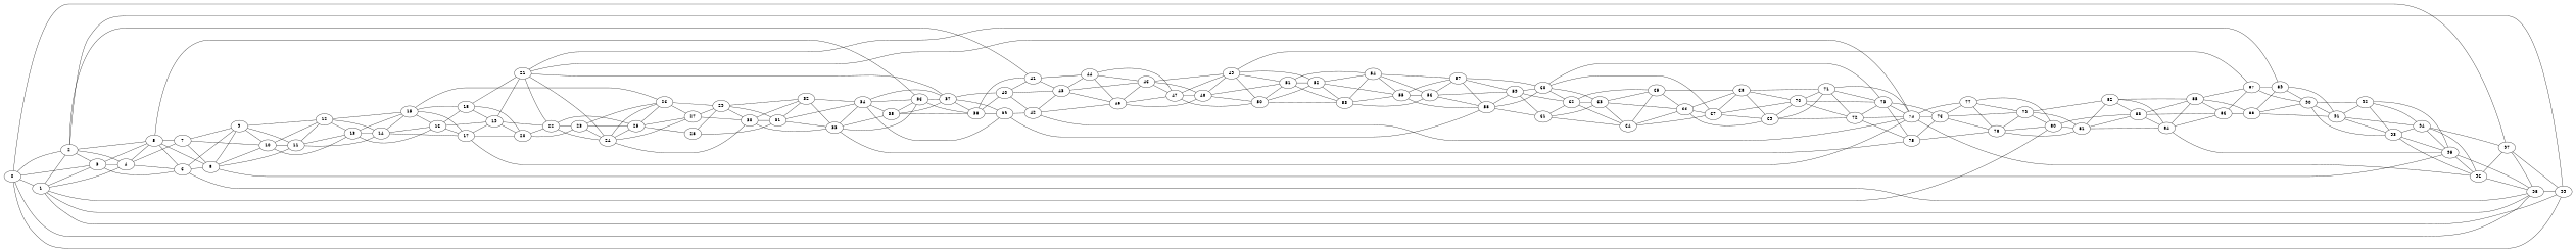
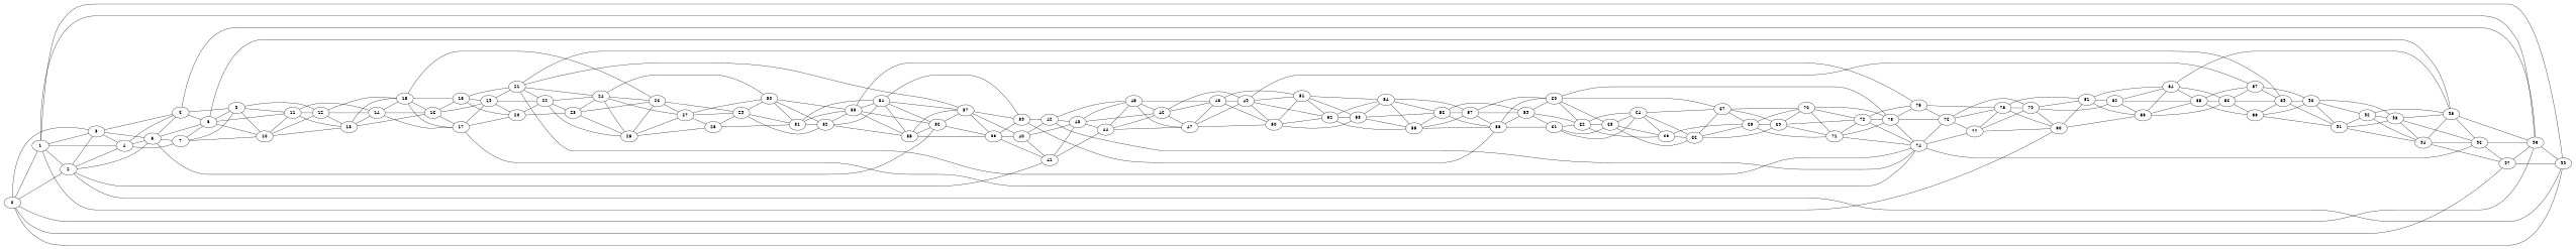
  strict graph {
    fontname="DejaVu Sans"
    rankdir=LR
    node [fontname="DejaVu Sans"]
    edge [fontname="DejaVu Sans" is_available=True prob=1.0]
    0
    1
    2
    3
    97
    98
    99
    4
    80
    5
    41
    6
    7
    81
    83
    8
    36
    43
    44
    9
    10
    11
    95
    37
    38
    12
    13
    14
    96
    15
    16
    17
    18
    26
    19
    20
    74
    21
    27
    29
    22
    23
    76
    77
    24
    89
    25
    30
    39
    40
    90
    91
    28
    31
    32
    33
    34
    35
    75
    78
    42
    58
    45
    59
    60
    61
    46
    47
    48
    49
    50
    51
    52
    87
    53
    54
    55
    56
    57
    62
    63
    73
    67
    64
    65
    66
    68
    69
    70
    71
    72
    79
    82
    84
    85
    86
    88
    92
    93
    94
    0 -- 1 [prob=0.701283036977]
    0 -- 2 [prob=0.498736741418]
    0 -- 3 [prob=0.714444947267]
    0 -- 97 [prob=0.0216595079832]
    0 -- 98
    0 -- 99 [prob=0.568214863755]
    1 -- 2
    1 -- 3
    1 -- 98
    1 -- 99 [prob=0.755667607741]
    1 -- 4 [prob=0.282672394701]
    1 -- 80 [prob=0.448072581242]
    2 -- 3 [prob=0.209311951418]
    2 -- 99 [prob=0.00427072476638]
    2 -- 4 [prob=0.347932014904]
    2 -- 5 [prob=0.695872080835]
    2 -- 41 [prob=0.929001884933]
    3 -- 4 [prob=0.173336343498]
    3 -- 5 [prob=0.817983779617]
    3 -- 6
    97 -- 98 [prob=0.048156766571]
    97 -- 99 [prob=0.399520700737]
    98 -- 99 [prob=0.159783918661]
    4 -- 5 [prob=0.978588818219]
    4 -- 6
    4 -- 7 [prob=0.94243308681]
    80 -- 81
    80 -- 83 [prob=0.119748070335]
    5 -- 6 [prob=0.656749538178]
    5 -- 7 [prob=0.0212009033442]
    5 -- 8 [prob=0.433242690874]
    5 -- 36 [prob=0.944583979575]
    41 -- 43 [prob=0.912560421688]
    41 -- 44
    6 -- 98 [prob=0.406031243118]
    6 -- 8 [prob=0.828178444551]
    6 -- 9 [prob=0.610903828707]
    7 -- 8 [prob=0.0907377339691]
    7 -- 9 [prob=0.826593581845]
    7 -- 10 [prob=0.554932207454]
    81 -- 83 [prob=0.246117751303]
    81 -- 82 [prob=0.968557097026]
    81 -- 84 [prob=0.399193000358]
    83 -- 84
    83 -- 85
    83 -- 86 [prob=0.18241429185]
    8 -- 9 [prob=0.158329584408]
    8 -- 10 [prob=0.884328008306]
    8 -- 11 [prob=0.957629803188]
    8 -- 95 [prob=0.696478175306]
    36 -- 37 [prob=0.630224313131]
    36 -- 38
    43 -- 44 [prob=0.958104109022]
    43 -- 45
    43 -- 46 [prob=0.636848017962]
    44 -- 45 [prob=0.215643954056]
    44 -- 46 [prob=0.448198902758]
    44 -- 47 [prob=0.160069507773]
    9 -- 10 [prob=0.739786281705]
    9 -- 11
    9 -- 12 [prob=0.315401760609]
    10 -- 11 [prob=0.731556569354]
    10 -- 12 [prob=0.905775164469]
    10 -- 13 [prob=0.715771469063]
    11 -- 12 [prob=0.780915272941]
    11 -- 13 [prob=0.882424464036]
    11 -- 14 [prob=0.618177662736]
    95 -- 98 [prob=0.78439354121]
    95 -- 96 [prob=0.359027750506]
    37 -- 38 [prob=0.306021645122]
    37 -- 39 [prob=0.78023848803]
    37 -- 40 [prob=0.889408639659]
    38 -- 41 [prob=0.717017502623]
    38 -- 39 [prob=0.215693019709]
    38 -- 40 [prob=0.428350843983]
    12 -- 13 [prob=0.227745366213]
    12 -- 14 [prob=0.608448194577]
    12 -- 15 [prob=0.411514888641]
    13 -- 14
    13 -- 15 [prob=0.571523273836]
    13 -- 16
    14 -- 15 [prob=0.733229176105]
    14 -- 16
    14 -- 17
    96 -- 97 [prob=0.824519281767]
    96 -- 98 [prob=0.459256907362]
    15 -- 16 [prob=0.341752917524]
    15 -- 17
    15 -- 18
    15 -- 26 [prob=0.971136137632]
    16 -- 17 [prob=0.879688545121]
    16 -- 18
    16 -- 19 [prob=0.421794760397]
    17 -- 19 [prob=0.29089093913]
    17 -- 20 [prob=0.202197376969]
    17 -- 74 [prob=0.318058549865]
    18 -- 19 [prob=0.131040813309]
    18 -- 20 [prob=0.538054622285]
    18 -- 21
    26 -- 27 [prob=0.0952115212247]
    26 -- 29 [prob=0.556985932107]
    19 -- 20 [prob=0.465804911584]
    19 -- 21
    19 -- 22 [prob=0.810409091064]
    20 -- 22 [prob=0.781994199854]
    20 -- 23
    74 -- 96 [prob=0.220504119088]
    74 -- 76
    74 -- 77
    21 -- 37
    21 -- 74
    21 -- 22 [prob=0.984778322734]
    21 -- 24
    21 -- 89
    27 -- 29 [prob=0.729131281478]
    27 -- 30 [prob=0.555909854483]
+   27 -- 28 [prob=0.770208626963]
    29 -- 30 [prob=0.309124172758]
    29 -- 31 [prob=0.914553326865]
    29 -- 32 [prob=0.762931422534]
    22 -- 23 [prob=0.932724456092]
    22 -- 24
    22 -- 25 [prob=0.919124323054]
    23 -- 26 [prob=0.808790269818]
    23 -- 24 [prob=0.210189569508]
    23 -- 25 [prob=0.133358853385]
    76 -- 77
    76 -- 78
    76 -- 79 [prob=0.839764187642]
    77 -- 80
    77 -- 78 [prob=0.624096928179]
    77 -- 79 [prob=0.581218679427]
    24 -- 26
    24 -- 27 [prob=0.566253774606]
    24 -- 25 [prob=0.915421163403]
    24 -- 30 [prob=0.882006315134]
    89 -- 90 [prob=0.541096848175]
    89 -- 91 [prob=0.327437462917]
    25 -- 26 [prob=0.0643838832397]
    25 -- 27 [prob=0.859225768004]
    25 -- 28 [prob=0.884539809646]
    30 -- 31 [prob=0.411459448599]
    30 -- 32 [prob=0.406498081408]
    30 -- 33 [prob=0.170233353934]
    39 -- 42 [prob=0.833787070363]
    39 -- 58 [prob=0.718496756865]
    40 -- 41 [prob=0.533585314492]
    40 -- 43 [prob=0.283176464626]
    40 -- 42 [prob=0.0510435787762]
    90 -- 91 [prob=0.0160818032387]
    90 -- 92 [prob=0.192069778654]
    90 -- 93 [prob=0.660553315935]
    91 -- 92 [prob=0.992245325358]
    91 -- 93 [prob=0.650143367193]
    91 -- 94 [prob=0.773534487262]
    28 -- 29 [prob=0.303191461716]
    28 -- 31 [prob=0.811379977163]
    31 -- 32 [prob=0.00201267371287]
    31 -- 33
    31 -- 34
    32 -- 33 [prob=0.937350954472]
    32 -- 34 [prob=0.35389212204]
+   32 -- 35 [prob=0.4951968324]
    33 -- 36 [prob=0.166506400866]
    33 -- 34 [prob=0.546990772965]
    33 -- 35
    33 -- 75 [prob=0.713951513345]
    34 -- 36
    34 -- 37
    34 -- 39 [prob=0.342286429014]
    34 -- 35 [prob=0.235423881972]
    35 -- 36 [prob=0.0795792442152]
    35 -- 37 [prob=0.490764867895]
    35 -- 38 [prob=0.527002571029]
    75 -- 76 [prob=0.353174019283]
    75 -- 78 [prob=0.00160906201867]
    78 -- 80 [prob=0.077301604126]
    78 -- 81 [prob=0.96681813385]
    78 -- 79 [prob=0.562864400736]
    42 -- 43 [prob=0.95077538212]
    42 -- 74
    42 -- 45
    58 -- 59 [prob=0.662869757314]
    58 -- 60
    58 -- 61
    45 -- 46
    45 -- 47
    45 -- 48
    59 -- 60 [prob=0.612487588703]
    59 -- 61 [prob=0.312376582494]
    59 -- 62 [prob=0.279065647496]
    60 -- 62 [prob=0.158607121967]
    60 -- 63 [prob=0.747432685299]
    60 -- 73 [prob=0.743638267128]
    60 -- 67
    61 -- 62 [prob=0.347209231862]
    61 -- 63 [prob=0.731015160971]
    61 -- 64 [prob=0.423385976568]
    46 -- 47
    46 -- 48 [prob=0.652703986742]
    46 -- 49 [prob=0.256013042847]
    47 -- 48 [prob=0.306367946351]
    47 -- 49 [prob=0.570136972705]
    47 -- 50
    48 -- 49
    48 -- 50
    48 -- 51
    49 -- 50 [prob=0.391367307202]
    49 -- 51 [prob=0.194132754222]
    49 -- 52 [prob=0.0933900865164]
    49 -- 87 [prob=0.871929382705]
    50 -- 51
    50 -- 52 [prob=0.767809765952]
    50 -- 53 [prob=0.616062188081]
    51 -- 52 [prob=0.441922408746]
    51 -- 53 [prob=0.956085522162]
    51 -- 54 [prob=0.619954203008]
    52 -- 53 [prob=0.963931970446]
    52 -- 54 [prob=0.526052808865]
    52 -- 55 [prob=0.200440533615]
    87 -- 89 [prob=0.230569083266]
    87 -- 90 [prob=0.661469145872]
    53 -- 54 [prob=0.298038753493]
    53 -- 55 [prob=0.0292817915177]
    53 -- 56 [prob=0.242357294189]
    54 -- 55 [prob=0.748737153088]
    54 -- 56 [prob=0.41024345363]
    54 -- 57 [prob=0.461166850295]
    55 -- 58 [prob=0.63131597893]
    55 -- 56 [prob=0.481119792784]
    55 -- 57 [prob=0.427209697901]
    56 -- 58
    56 -- 59 [prob=0.881894275866]
    56 -- 57 [prob=0.160852940769]
    57 -- 58 [prob=0.978616191154]
    57 -- 59 [prob=0.944545674244]
    57 -- 60 [prob=0.0332653991013]
    62 -- 63 [prob=0.229313490585]
    62 -- 64 [prob=0.0481749192779]
    62 -- 65 [prob=0.847176485217]
    63 -- 64 [prob=0.706735904848]
    63 -- 65
    63 -- 66
    73 -- 74
    73 -- 76
    73 -- 75
    67 -- 68
    67 -- 69
    67 -- 70 [prob=0.505829072336]
    64 -- 67 [prob=0.0693437815785]
    64 -- 65 [prob=0.796738956611]
    64 -- 66 [prob=0.0497055905588]
    65 -- 66 [prob=0.744502117123]
    65 -- 68 [prob=0.0619651132501]
    66 -- 67
    66 -- 68 [prob=0.749411624623]
    66 -- 69
    68 -- 69
    68 -- 70 [prob=0.390661410664]
    68 -- 71 [prob=0.478785536199]
    69 -- 70
    69 -- 71 [prob=0.0877799107576]
    69 -- 72 [prob=0.915022695168]
    70 -- 73 [prob=0.975574177533]
    70 -- 71 [prob=0.740907476178]
    70 -- 72 [prob=0.662195258007]
    71 -- 74 [prob=0.106873461578]
    71 -- 73 [prob=0.149041332503]
    71 -- 72 [prob=0.394996152014]
    72 -- 74 [prob=0.785847802723]
    72 -- 75
    72 -- 73 [prob=0.434423122994]
    79 -- 80 [prob=0.718162662624]
    79 -- 81
    79 -- 82
    82 -- 83 [prob=0.977604658421]
    82 -- 84 [prob=0.895513950821]
    82 -- 85 [prob=0.382299621594]
    84 -- 95 [prob=0.554989592832]
    84 -- 85 [prob=0.58228395256]
    84 -- 86 [prob=0.213042662714]
    85 -- 87 [prob=0.97856595225]
    85 -- 86 [prob=0.459510529489]
    85 -- 88 [prob=0.669689137459]
+   86 -- 89 [prob=0.3606032981]
    86 -- 87 [prob=0.0386908032531]
    86 -- 88 [prob=0.652521278151]
    88 -- 89 [prob=0.838797136878]
    88 -- 90 [prob=0.690036295381]
    88 -- 91
    92 -- 95 [prob=0.371412127296]
    92 -- 93
    92 -- 94
    93 -- 95
    93 -- 96 [prob=0.546802562638]
    93 -- 94
    94 -- 97 [prob=0.965501899019]
    94 -- 95 [prob=0.836624349441]
    94 -- 96 [prob=0.94703783519]
  }
